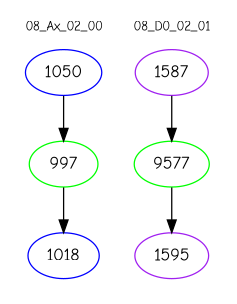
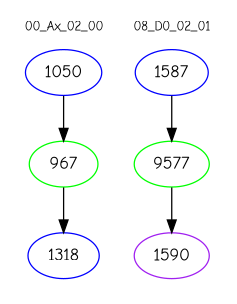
  digraph {
    fontname="Comic Neue"
    node [color=blue fontname="Comic Neue"]
    edge [color=black fontname="Comic Neue"]
    n1 [label=1050]
-   n2 [color=green label=997]
-   n3 [label=1018]
-   n4 [color=purple label=1587]
+   n2 [color=green label=967]
+   n3 [label=1318]
+   n4 [label=1587]
    n5 [color=green label=9577]
-   n6 [color=purple label=1595]
+   n6 [color=purple label=1590]
    subgraph cluster_1 {
      color=white
      fontsize=10
-     label="08_Ax_02_00"
+     label="00_Ax_02_00"
      n1
      n2
      n3
    }
    subgraph cluster_2 {
      color=white
      fontsize=10
      label="08_D0_02_01"
      n4
      n5
      n6
    }
    n1 -> n2
    n2 -> n3
    n4 -> n5
    n5 -> n6
  }
